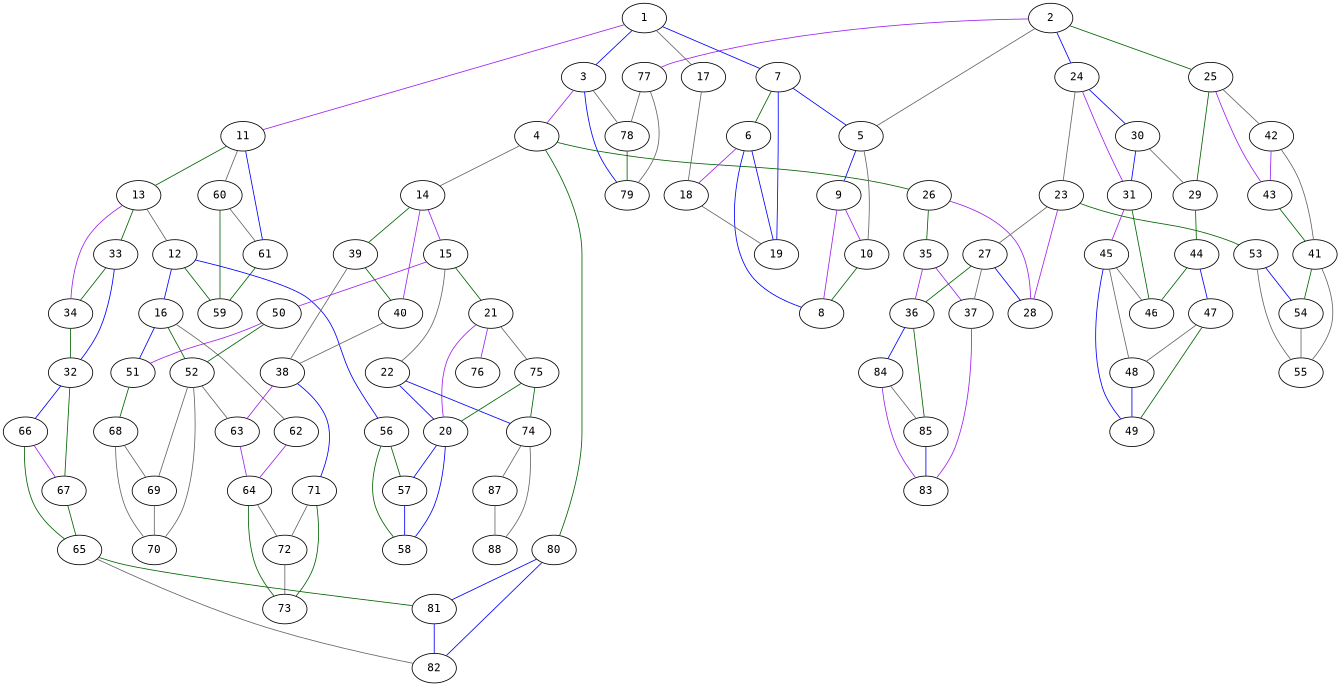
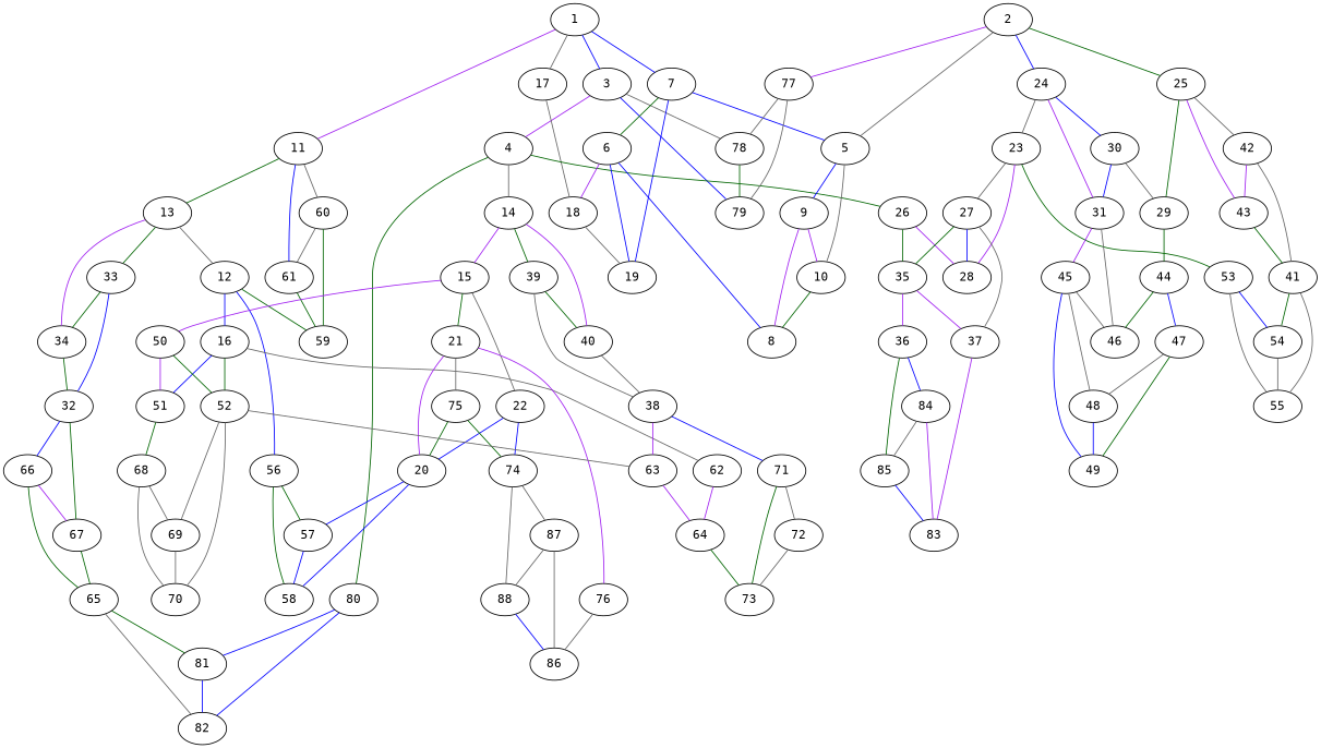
  graph {
    fontname="DejaVu Sans Mono"
    node [fontname="DejaVu Sans Mono"]
    edge [color=gray40 fontname="DejaVu Sans Mono"]
    1
    3
    7
    11
    17
    4
    78
    79
    5
    6
    19
    13
    60
    61
    18
    14
    26
    80
    9
    10
    8
    12
    33
    34
    59
    15
    39
    40
    28
    35
    81
    82
    16
    56
    32
    2
    24
    25
    77
    23
    30
    31
    29
    42
    43
    27
    53
    45
    46
    44
    41
    36
    37
    54
    55
    48
    49
    47
    21
    22
    50
    38
    20
    75
    76
    74
    51
    52
    63
    71
    84
    85
    83
    62
    57
    58
    66
    67
    68
    69
    70
    64
    72
    73
    65
+   86
    87
    88
    1 -- 3 [color=blue]
    1 -- 7 [color=blue]
    1 -- 11 [color=purple]
    1 -- 17
    3 -- 4 [color=purple]
    3 -- 78
    3 -- 79 [color=blue]
    7 -- 5 [color=blue]
    7 -- 6 [color=darkgreen]
    7 -- 19 [color=blue]
    11 -- 13 [color=darkgreen]
    11 -- 60
    11 -- 61 [color=blue]
    17 -- 18
    4 -- 14
    4 -- 26 [color=darkgreen]
    4 -- 80 [color=darkgreen]
    78 -- 79 [color=darkgreen]
    5 -- 9 [color=blue]
    5 -- 10
    6 -- 19 [color=blue]
    6 -- 18 [color=purple]
    6 -- 8 [color=blue]
    13 -- 12
    13 -- 33 [color=darkgreen]
    13 -- 34 [color=purple]
    60 -- 61
    60 -- 59 [color=darkgreen]
    61 -- 59 [color=darkgreen]
    18 -- 19
    14 -- 15 [color=purple]
    14 -- 39 [color=darkgreen]
    14 -- 40 [color=purple]
    26 -- 28 [color=purple]
    26 -- 35 [color=darkgreen]
    80 -- 81 [color=blue]
    80 -- 82 [color=blue]
    9 -- 10 [color=purple]
    9 -- 8 [color=purple]
    10 -- 8 [color=darkgreen]
    12 -- 59 [color=darkgreen]
    12 -- 16 [color=blue]
    12 -- 56 [color=blue]
    33 -- 34 [color=darkgreen]
    33 -- 32 [color=blue]
    34 -- 32 [color=darkgreen]
    15 -- 21 [color=darkgreen]
    15 -- 22
    15 -- 50 [color=purple]
    39 -- 40 [color=darkgreen]
    39 -- 38
    40 -- 38
    35 -- 36 [color=purple]
    35 -- 37 [color=purple]
    81 -- 82 [color=blue]
    16 -- 51 [color=blue]
    16 -- 52 [color=darkgreen]
    16 -- 62
    56 -- 57 [color=darkgreen]
    56 -- 58 [color=darkgreen]
    32 -- 66 [color=blue]
    32 -- 67 [color=darkgreen]
    2 -- 5
    2 -- 24 [color=blue]
    2 -- 25 [color=darkgreen]
    2 -- 77 [color=purple]
    24 -- 23
    24 -- 30 [color=blue]
    24 -- 31 [color=purple]
    25 -- 29 [color=darkgreen]
    25 -- 42
    25 -- 43 [color=purple]
    77 -- 78
    77 -- 79
    23 -- 28 [color=purple]
    23 -- 27
    23 -- 53 [color=darkgreen]
    30 -- 31 [color=blue]
    30 -- 29
    31 -- 45 [color=purple]
-   31 -- 46 [color=darkgreen]
+   31 -- 46
    29 -- 44 [color=darkgreen]
    42 -- 43 [color=purple]
    42 -- 41
    43 -- 41 [color=darkgreen]
    27 -- 28 [color=blue]
-   27 -- 36 [color=darkgreen]
+   27 -- 35 [color=darkgreen]
    27 -- 37
    53 -- 54 [color=blue]
    53 -- 55
    45 -- 46
    45 -- 48
    45 -- 49 [color=blue]
    44 -- 46 [color=darkgreen]
    44 -- 47 [color=blue]
    41 -- 54 [color=darkgreen]
    41 -- 55
    36 -- 84 [color=blue]
    36 -- 85 [color=darkgreen]
    37 -- 83 [color=purple]
    54 -- 55
    48 -- 49 [color=blue]
    47 -- 48
    47 -- 49 [color=darkgreen]
    21 -- 20 [color=purple]
    21 -- 75
    21 -- 76 [color=purple]
    22 -- 20 [color=blue]
    22 -- 74 [color=blue]
    50 -- 51 [color=purple]
    50 -- 52 [color=darkgreen]
    38 -- 63 [color=purple]
    38 -- 71 [color=blue]
    20 -- 57 [color=blue]
    20 -- 58 [color=blue]
    75 -- 20 [color=darkgreen]
    75 -- 74 [color=darkgreen]
+   76 -- 86
    74 -- 87
    74 -- 88
    51 -- 68 [color=darkgreen]
    52 -- 63
    52 -- 69
    52 -- 70
    63 -- 64 [color=purple]
    71 -- 72
    71 -- 73 [color=darkgreen]
    84 -- 85
    84 -- 83 [color=purple]
    85 -- 83 [color=blue]
    62 -- 64 [color=purple]
    57 -- 58 [color=blue]
    66 -- 67 [color=purple]
    66 -- 65 [color=darkgreen]
    67 -- 65 [color=darkgreen]
    68 -- 69
    68 -- 70
    69 -- 70
-   64 -- 72
    64 -- 73 [color=darkgreen]
    72 -- 73
    65 -- 81 [color=darkgreen]
    65 -- 82
+   87 -- 86
    87 -- 88
+   88 -- 86 [color=blue]
  }
